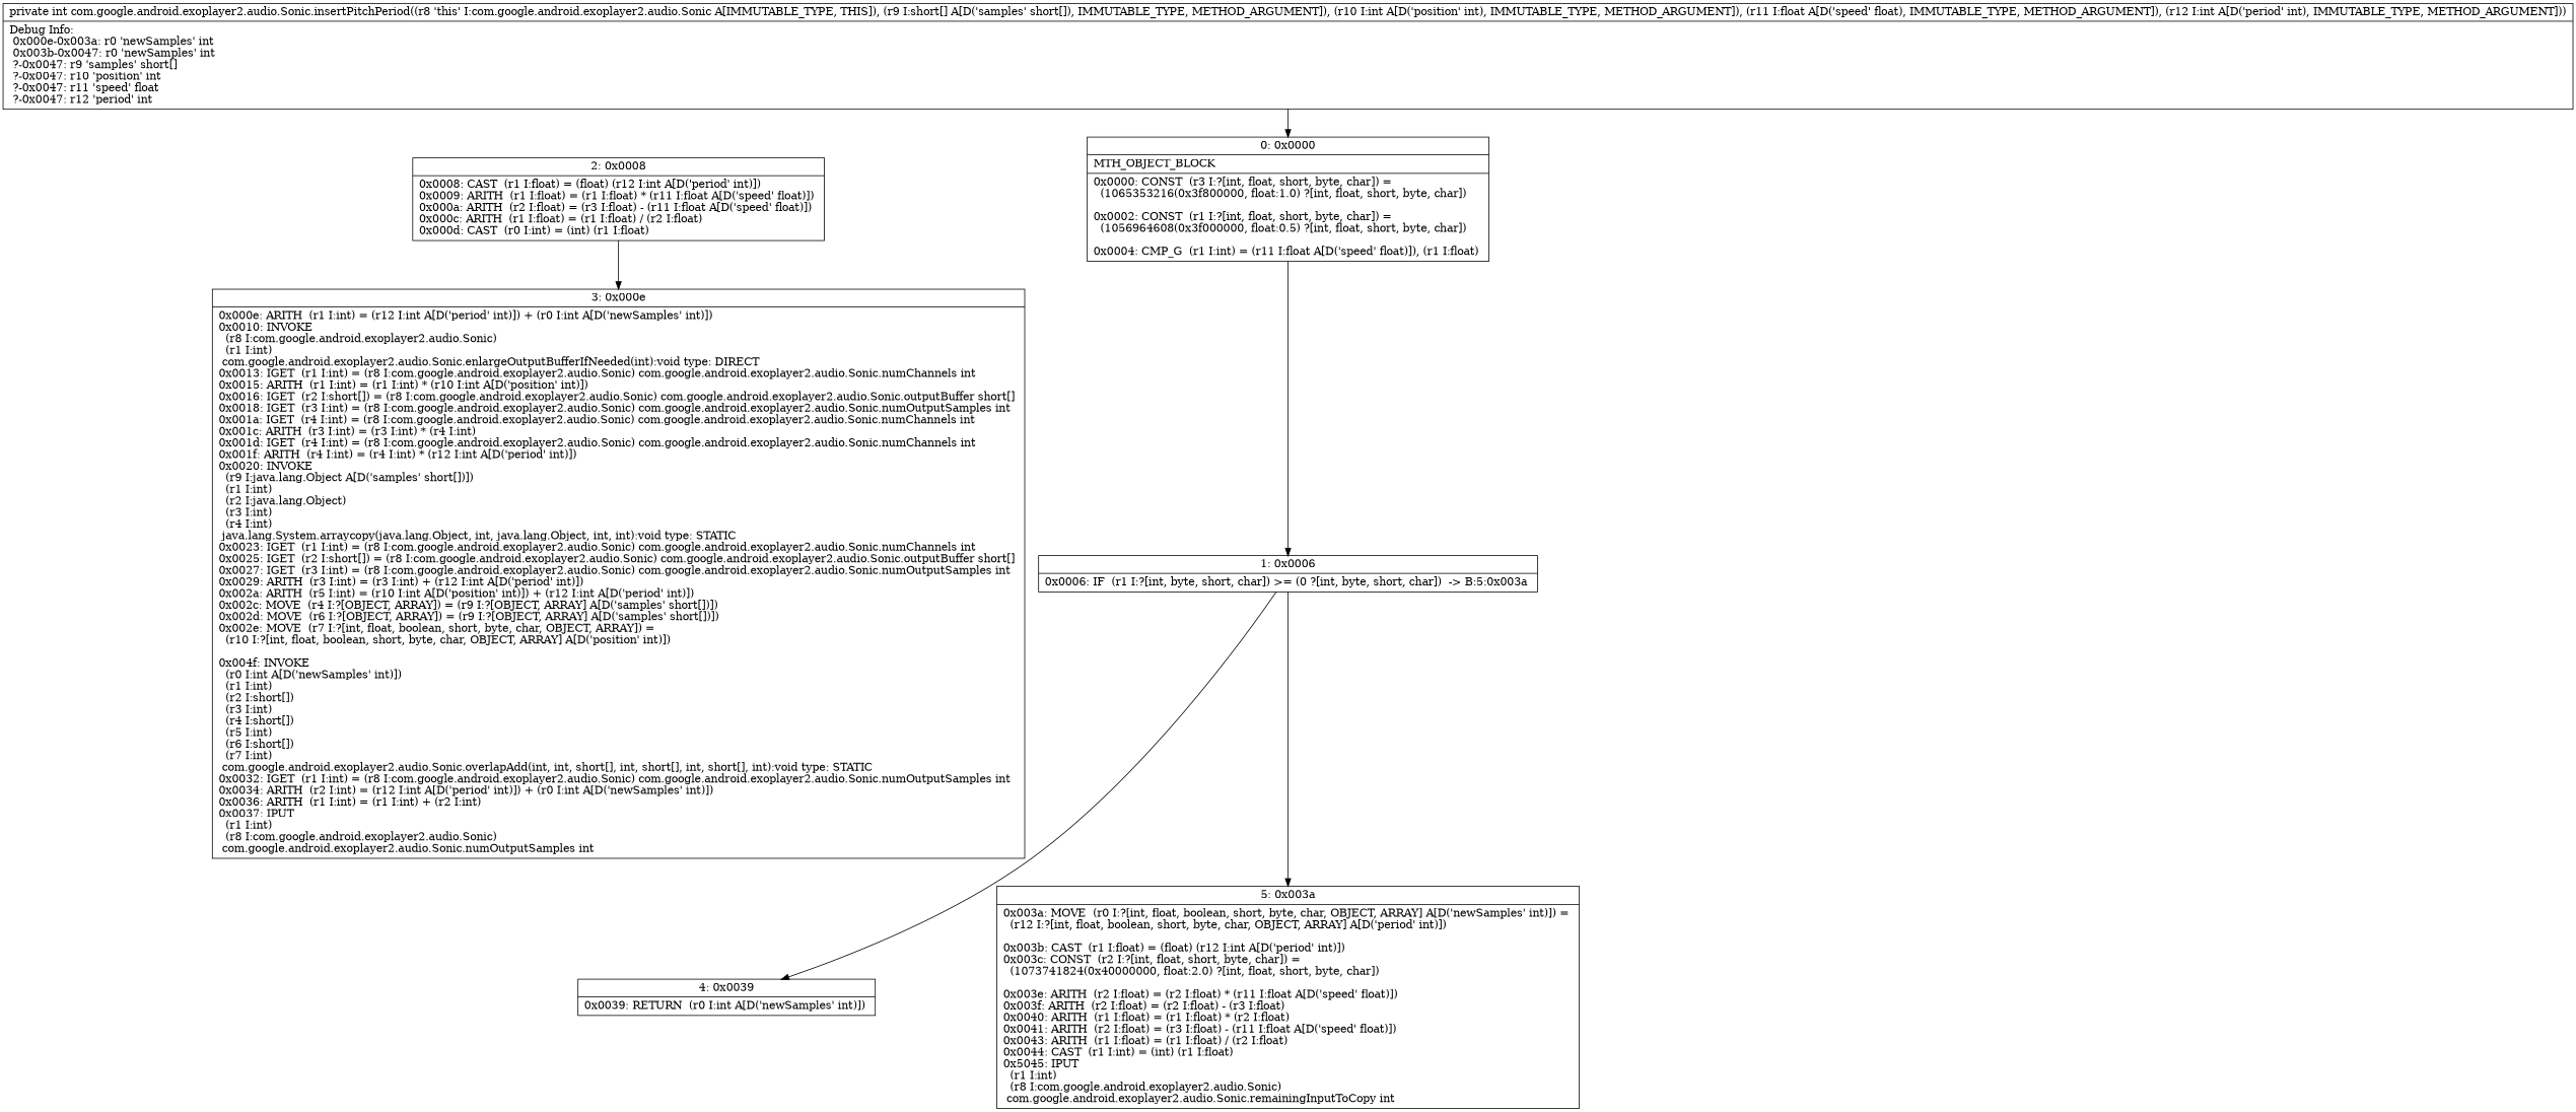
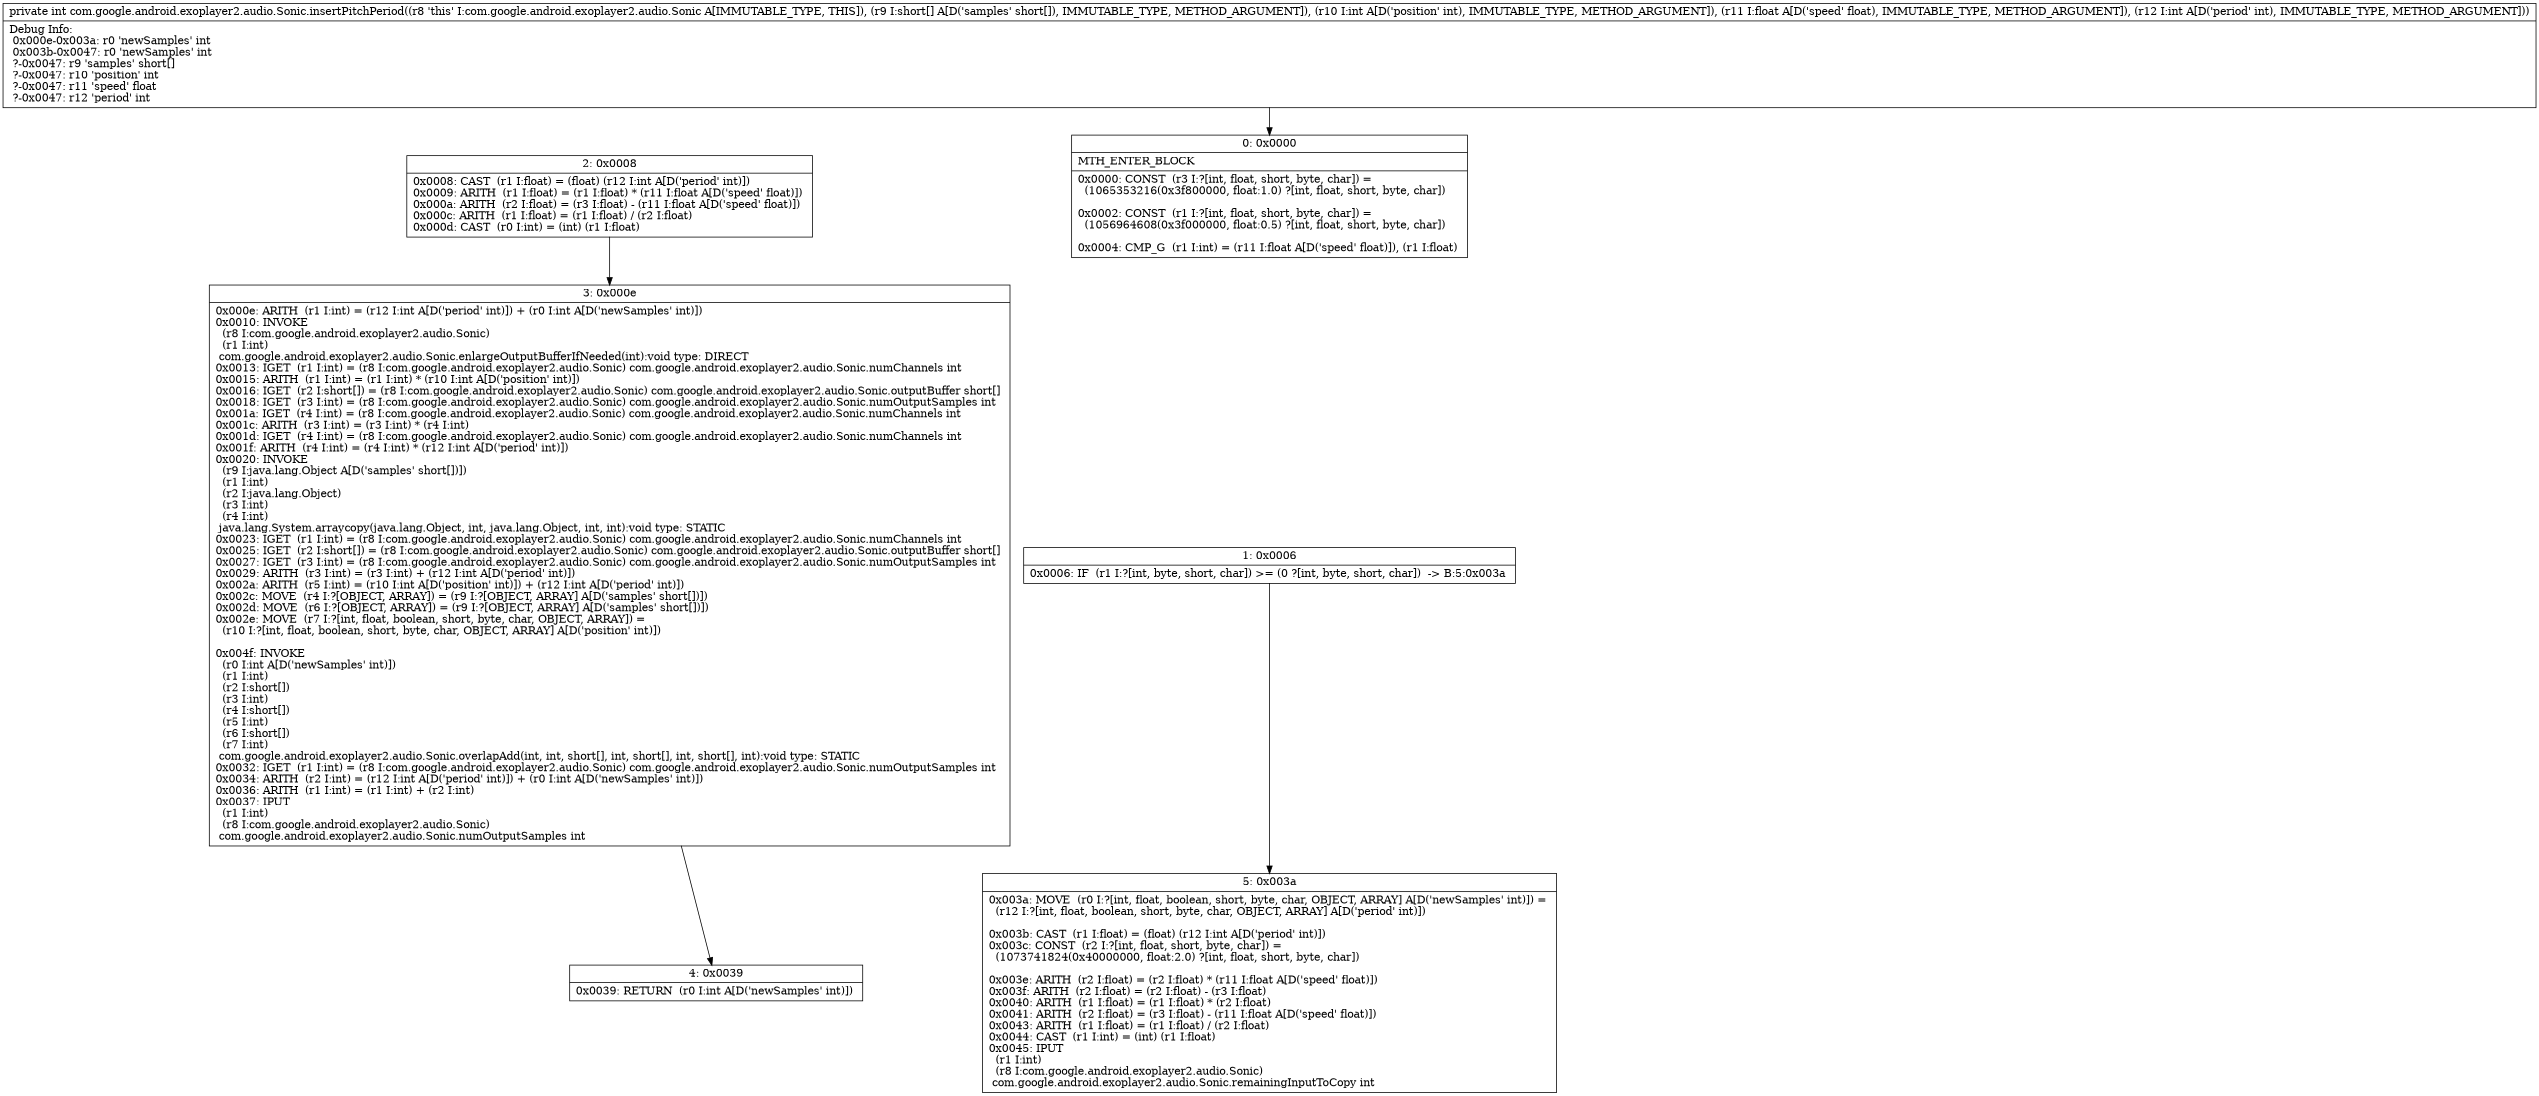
  digraph {
    node [shape=record]
-   n1 [label="{0\:\ 0x0000|MTH_OBJECT_BLOCK\l|0x0000: CONST  (r3 I:?[int, float, short, byte, char]) = \l  (1065353216(0x3f800000, float:1.0) ?[int, float, short, byte, char])\l \l0x0002: CONST  (r1 I:?[int, float, short, byte, char]) = \l  (1056964608(0x3f000000, float:0.5) ?[int, float, short, byte, char])\l \l0x0004: CMP_G  (r1 I:int) = (r11 I:float A[D('speed' float)]), (r1 I:float) \l}"]
+   n1 [label="{0\:\ 0x0000|MTH_ENTER_BLOCK\l|0x0000: CONST  (r3 I:?[int, float, short, byte, char]) = \l  (1065353216(0x3f800000, float:1.0) ?[int, float, short, byte, char])\l \l0x0002: CONST  (r1 I:?[int, float, short, byte, char]) = \l  (1056964608(0x3f000000, float:0.5) ?[int, float, short, byte, char])\l \l0x0004: CMP_G  (r1 I:int) = (r11 I:float A[D('speed' float)]), (r1 I:float) \l}"]
    n2 [label="{1\:\ 0x0006|0x0006: IF  (r1 I:?[int, byte, short, char]) \>= (0 ?[int, byte, short, char])  \-\> B:5:0x003a \l}"]
-   n3 [label="{5\:\ 0x003a|0x003a: MOVE  (r0 I:?[int, float, boolean, short, byte, char, OBJECT, ARRAY] A[D('newSamples' int)]) = \l  (r12 I:?[int, float, boolean, short, byte, char, OBJECT, ARRAY] A[D('period' int)])\l \l0x003b: CAST  (r1 I:float) = (float) (r12 I:int A[D('period' int)]) \l0x003c: CONST  (r2 I:?[int, float, short, byte, char]) = \l  (1073741824(0x40000000, float:2.0) ?[int, float, short, byte, char])\l \l0x003e: ARITH  (r2 I:float) = (r2 I:float) * (r11 I:float A[D('speed' float)]) \l0x003f: ARITH  (r2 I:float) = (r2 I:float) \- (r3 I:float) \l0x0040: ARITH  (r1 I:float) = (r1 I:float) * (r2 I:float) \l0x0041: ARITH  (r2 I:float) = (r3 I:float) \- (r11 I:float A[D('speed' float)]) \l0x0043: ARITH  (r1 I:float) = (r1 I:float) \/ (r2 I:float) \l0x0044: CAST  (r1 I:int) = (int) (r1 I:float) \l0x5045: IPUT  \l  (r1 I:int)\l  (r8 I:com.google.android.exoplayer2.audio.Sonic)\l com.google.android.exoplayer2.audio.Sonic.remainingInputToCopy int \l}"]
+   n3 [label="{5\:\ 0x003a|0x003a: MOVE  (r0 I:?[int, float, boolean, short, byte, char, OBJECT, ARRAY] A[D('newSamples' int)]) = \l  (r12 I:?[int, float, boolean, short, byte, char, OBJECT, ARRAY] A[D('period' int)])\l \l0x003b: CAST  (r1 I:float) = (float) (r12 I:int A[D('period' int)]) \l0x003c: CONST  (r2 I:?[int, float, short, byte, char]) = \l  (1073741824(0x40000000, float:2.0) ?[int, float, short, byte, char])\l \l0x003e: ARITH  (r2 I:float) = (r2 I:float) * (r11 I:float A[D('speed' float)]) \l0x003f: ARITH  (r2 I:float) = (r2 I:float) \- (r3 I:float) \l0x0040: ARITH  (r1 I:float) = (r1 I:float) * (r2 I:float) \l0x0041: ARITH  (r2 I:float) = (r3 I:float) \- (r11 I:float A[D('speed' float)]) \l0x0043: ARITH  (r1 I:float) = (r1 I:float) \/ (r2 I:float) \l0x0044: CAST  (r1 I:int) = (int) (r1 I:float) \l0x0045: IPUT  \l  (r1 I:int)\l  (r8 I:com.google.android.exoplayer2.audio.Sonic)\l com.google.android.exoplayer2.audio.Sonic.remainingInputToCopy int \l}"]
    n4 [label="{2\:\ 0x0008|0x0008: CAST  (r1 I:float) = (float) (r12 I:int A[D('period' int)]) \l0x0009: ARITH  (r1 I:float) = (r1 I:float) * (r11 I:float A[D('speed' float)]) \l0x000a: ARITH  (r2 I:float) = (r3 I:float) \- (r11 I:float A[D('speed' float)]) \l0x000c: ARITH  (r1 I:float) = (r1 I:float) \/ (r2 I:float) \l0x000d: CAST  (r0 I:int) = (int) (r1 I:float) \l}"]
    n5 [label="{3\:\ 0x000e|0x000e: ARITH  (r1 I:int) = (r12 I:int A[D('period' int)]) + (r0 I:int A[D('newSamples' int)]) \l0x0010: INVOKE  \l  (r8 I:com.google.android.exoplayer2.audio.Sonic)\l  (r1 I:int)\l com.google.android.exoplayer2.audio.Sonic.enlargeOutputBufferIfNeeded(int):void type: DIRECT \l0x0013: IGET  (r1 I:int) = (r8 I:com.google.android.exoplayer2.audio.Sonic) com.google.android.exoplayer2.audio.Sonic.numChannels int \l0x0015: ARITH  (r1 I:int) = (r1 I:int) * (r10 I:int A[D('position' int)]) \l0x0016: IGET  (r2 I:short[]) = (r8 I:com.google.android.exoplayer2.audio.Sonic) com.google.android.exoplayer2.audio.Sonic.outputBuffer short[] \l0x0018: IGET  (r3 I:int) = (r8 I:com.google.android.exoplayer2.audio.Sonic) com.google.android.exoplayer2.audio.Sonic.numOutputSamples int \l0x001a: IGET  (r4 I:int) = (r8 I:com.google.android.exoplayer2.audio.Sonic) com.google.android.exoplayer2.audio.Sonic.numChannels int \l0x001c: ARITH  (r3 I:int) = (r3 I:int) * (r4 I:int) \l0x001d: IGET  (r4 I:int) = (r8 I:com.google.android.exoplayer2.audio.Sonic) com.google.android.exoplayer2.audio.Sonic.numChannels int \l0x001f: ARITH  (r4 I:int) = (r4 I:int) * (r12 I:int A[D('period' int)]) \l0x0020: INVOKE  \l  (r9 I:java.lang.Object A[D('samples' short[])])\l  (r1 I:int)\l  (r2 I:java.lang.Object)\l  (r3 I:int)\l  (r4 I:int)\l java.lang.System.arraycopy(java.lang.Object, int, java.lang.Object, int, int):void type: STATIC \l0x0023: IGET  (r1 I:int) = (r8 I:com.google.android.exoplayer2.audio.Sonic) com.google.android.exoplayer2.audio.Sonic.numChannels int \l0x0025: IGET  (r2 I:short[]) = (r8 I:com.google.android.exoplayer2.audio.Sonic) com.google.android.exoplayer2.audio.Sonic.outputBuffer short[] \l0x0027: IGET  (r3 I:int) = (r8 I:com.google.android.exoplayer2.audio.Sonic) com.google.android.exoplayer2.audio.Sonic.numOutputSamples int \l0x0029: ARITH  (r3 I:int) = (r3 I:int) + (r12 I:int A[D('period' int)]) \l0x002a: ARITH  (r5 I:int) = (r10 I:int A[D('position' int)]) + (r12 I:int A[D('period' int)]) \l0x002c: MOVE  (r4 I:?[OBJECT, ARRAY]) = (r9 I:?[OBJECT, ARRAY] A[D('samples' short[])]) \l0x002d: MOVE  (r6 I:?[OBJECT, ARRAY]) = (r9 I:?[OBJECT, ARRAY] A[D('samples' short[])]) \l0x002e: MOVE  (r7 I:?[int, float, boolean, short, byte, char, OBJECT, ARRAY]) = \l  (r10 I:?[int, float, boolean, short, byte, char, OBJECT, ARRAY] A[D('position' int)])\l \l0x004f: INVOKE  \l  (r0 I:int A[D('newSamples' int)])\l  (r1 I:int)\l  (r2 I:short[])\l  (r3 I:int)\l  (r4 I:short[])\l  (r5 I:int)\l  (r6 I:short[])\l  (r7 I:int)\l com.google.android.exoplayer2.audio.Sonic.overlapAdd(int, int, short[], int, short[], int, short[], int):void type: STATIC \l0x0032: IGET  (r1 I:int) = (r8 I:com.google.android.exoplayer2.audio.Sonic) com.google.android.exoplayer2.audio.Sonic.numOutputSamples int \l0x0034: ARITH  (r2 I:int) = (r12 I:int A[D('period' int)]) + (r0 I:int A[D('newSamples' int)]) \l0x0036: ARITH  (r1 I:int) = (r1 I:int) + (r2 I:int) \l0x0037: IPUT  \l  (r1 I:int)\l  (r8 I:com.google.android.exoplayer2.audio.Sonic)\l com.google.android.exoplayer2.audio.Sonic.numOutputSamples int \l}"]
    n6 [label="{4\:\ 0x0039|0x0039: RETURN  (r0 I:int A[D('newSamples' int)]) \l}"]
    n7 [label="{private int com.google.android.exoplayer2.audio.Sonic.insertPitchPeriod((r8 'this' I:com.google.android.exoplayer2.audio.Sonic A[IMMUTABLE_TYPE, THIS]), (r9 I:short[] A[D('samples' short[]), IMMUTABLE_TYPE, METHOD_ARGUMENT]), (r10 I:int A[D('position' int), IMMUTABLE_TYPE, METHOD_ARGUMENT]), (r11 I:float A[D('speed' float), IMMUTABLE_TYPE, METHOD_ARGUMENT]), (r12 I:int A[D('period' int), IMMUTABLE_TYPE, METHOD_ARGUMENT]))  | Debug Info:\l  0x000e\-0x003a: r0 'newSamples' int\l  0x003b\-0x0047: r0 'newSamples' int\l  ?\-0x0047: r9 'samples' short[]\l  ?\-0x0047: r10 'position' int\l  ?\-0x0047: r11 'speed' float\l  ?\-0x0047: r12 'period' int\l}"]
-   n1 -> n2
    n2 -> n3
    n4 -> n5
-   n2 -> n6
+   n5 -> n6
    n7 -> n1
  }
